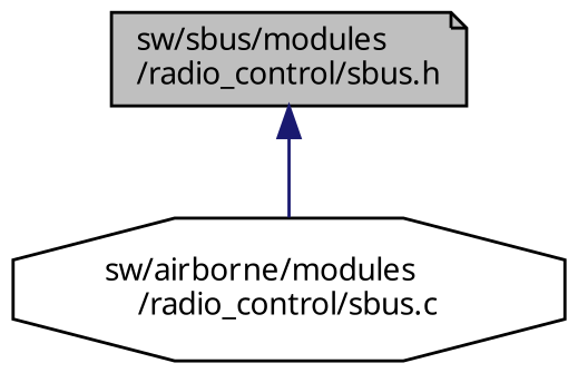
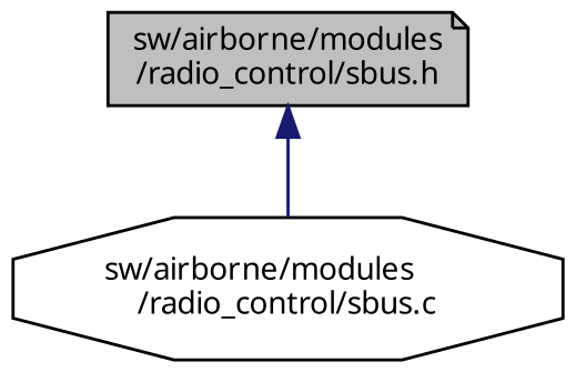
  digraph {
    fontname="Noto Sans"
    node [color=black fontname="Noto Sans" fontsize=10 style=filled]
-   n1 [fillcolor=grey75 fontcolor=black height=0.2 label="sw/sbus/modules\l/radio_control/sbus.h" shape=note width=0.4]
+   n1 [fillcolor=grey75 fontcolor=black height=0.2 label="sw/airborne/modules\l/radio_control/sbus.h" shape=note width=0.4]
    n2 [fillcolor=white height=0.2 label="sw/airborne/modules\l/radio_control/sbus.c" shape=octagon width=0.4]
    n1 -> n2 [color=midnightblue dir=back fontname="Noto Sans" fontsize=10 labelfontname=FreeSans labelfontsize=10 style=solid]
  }
